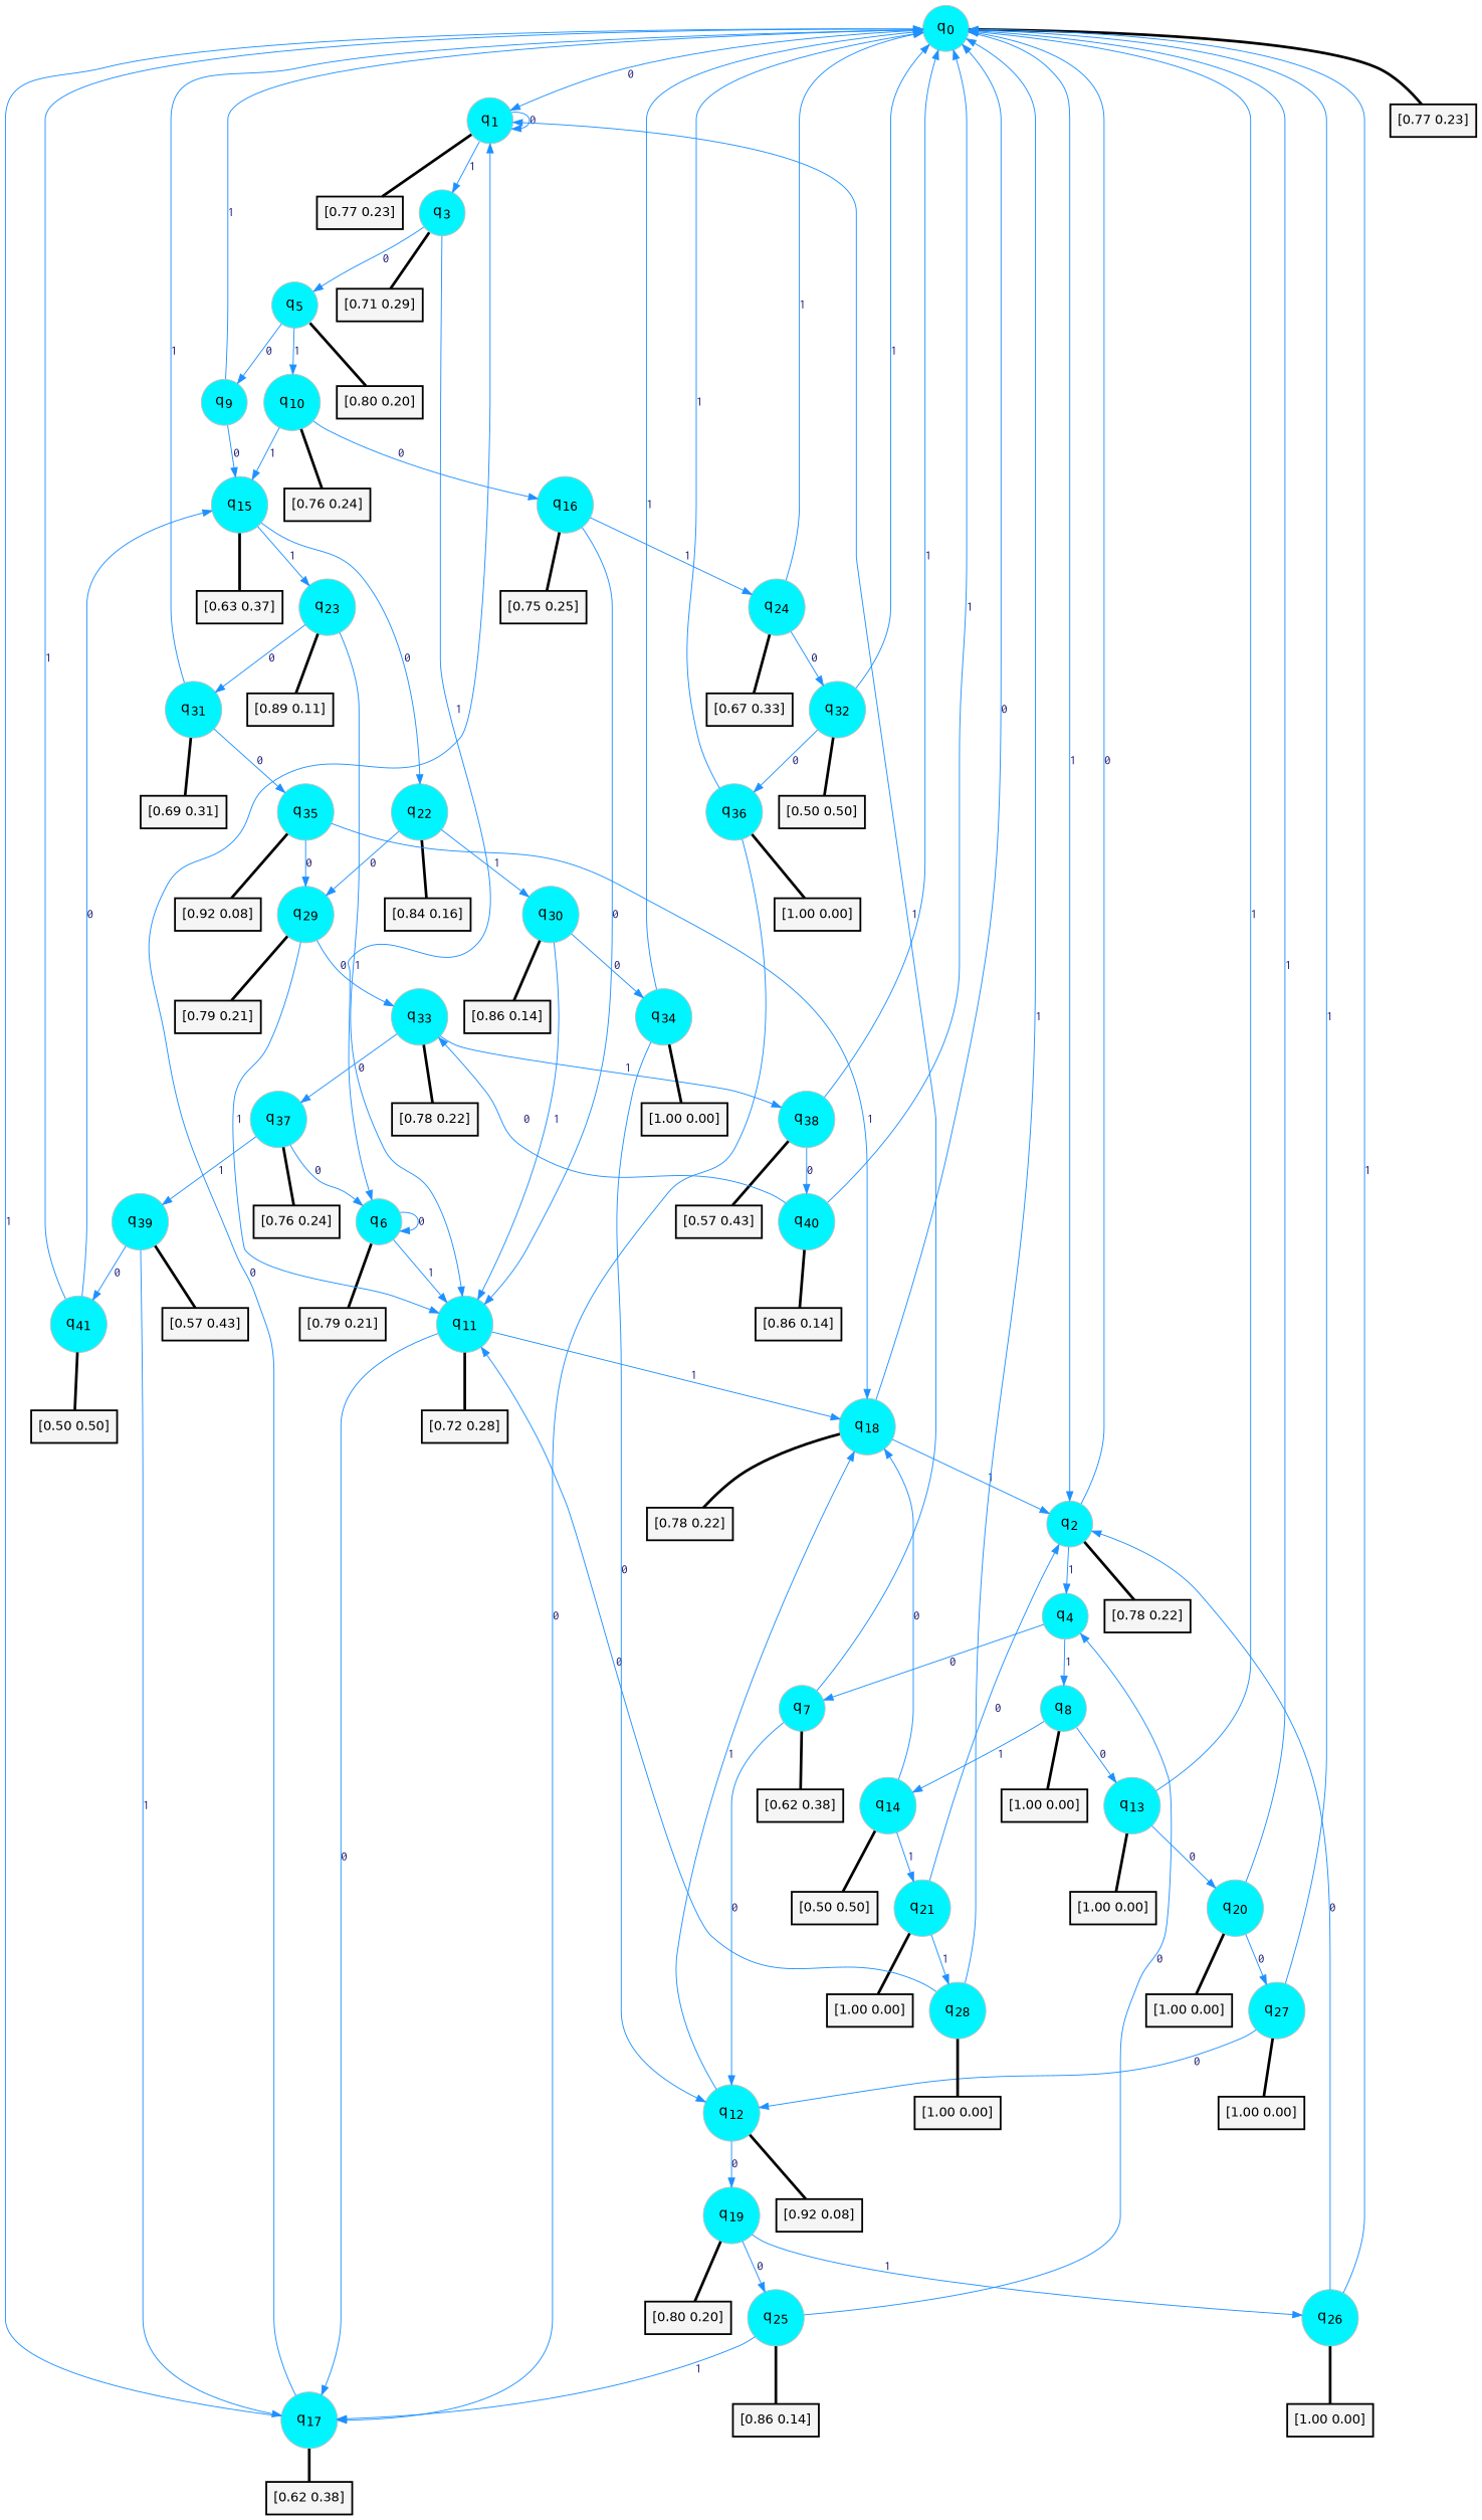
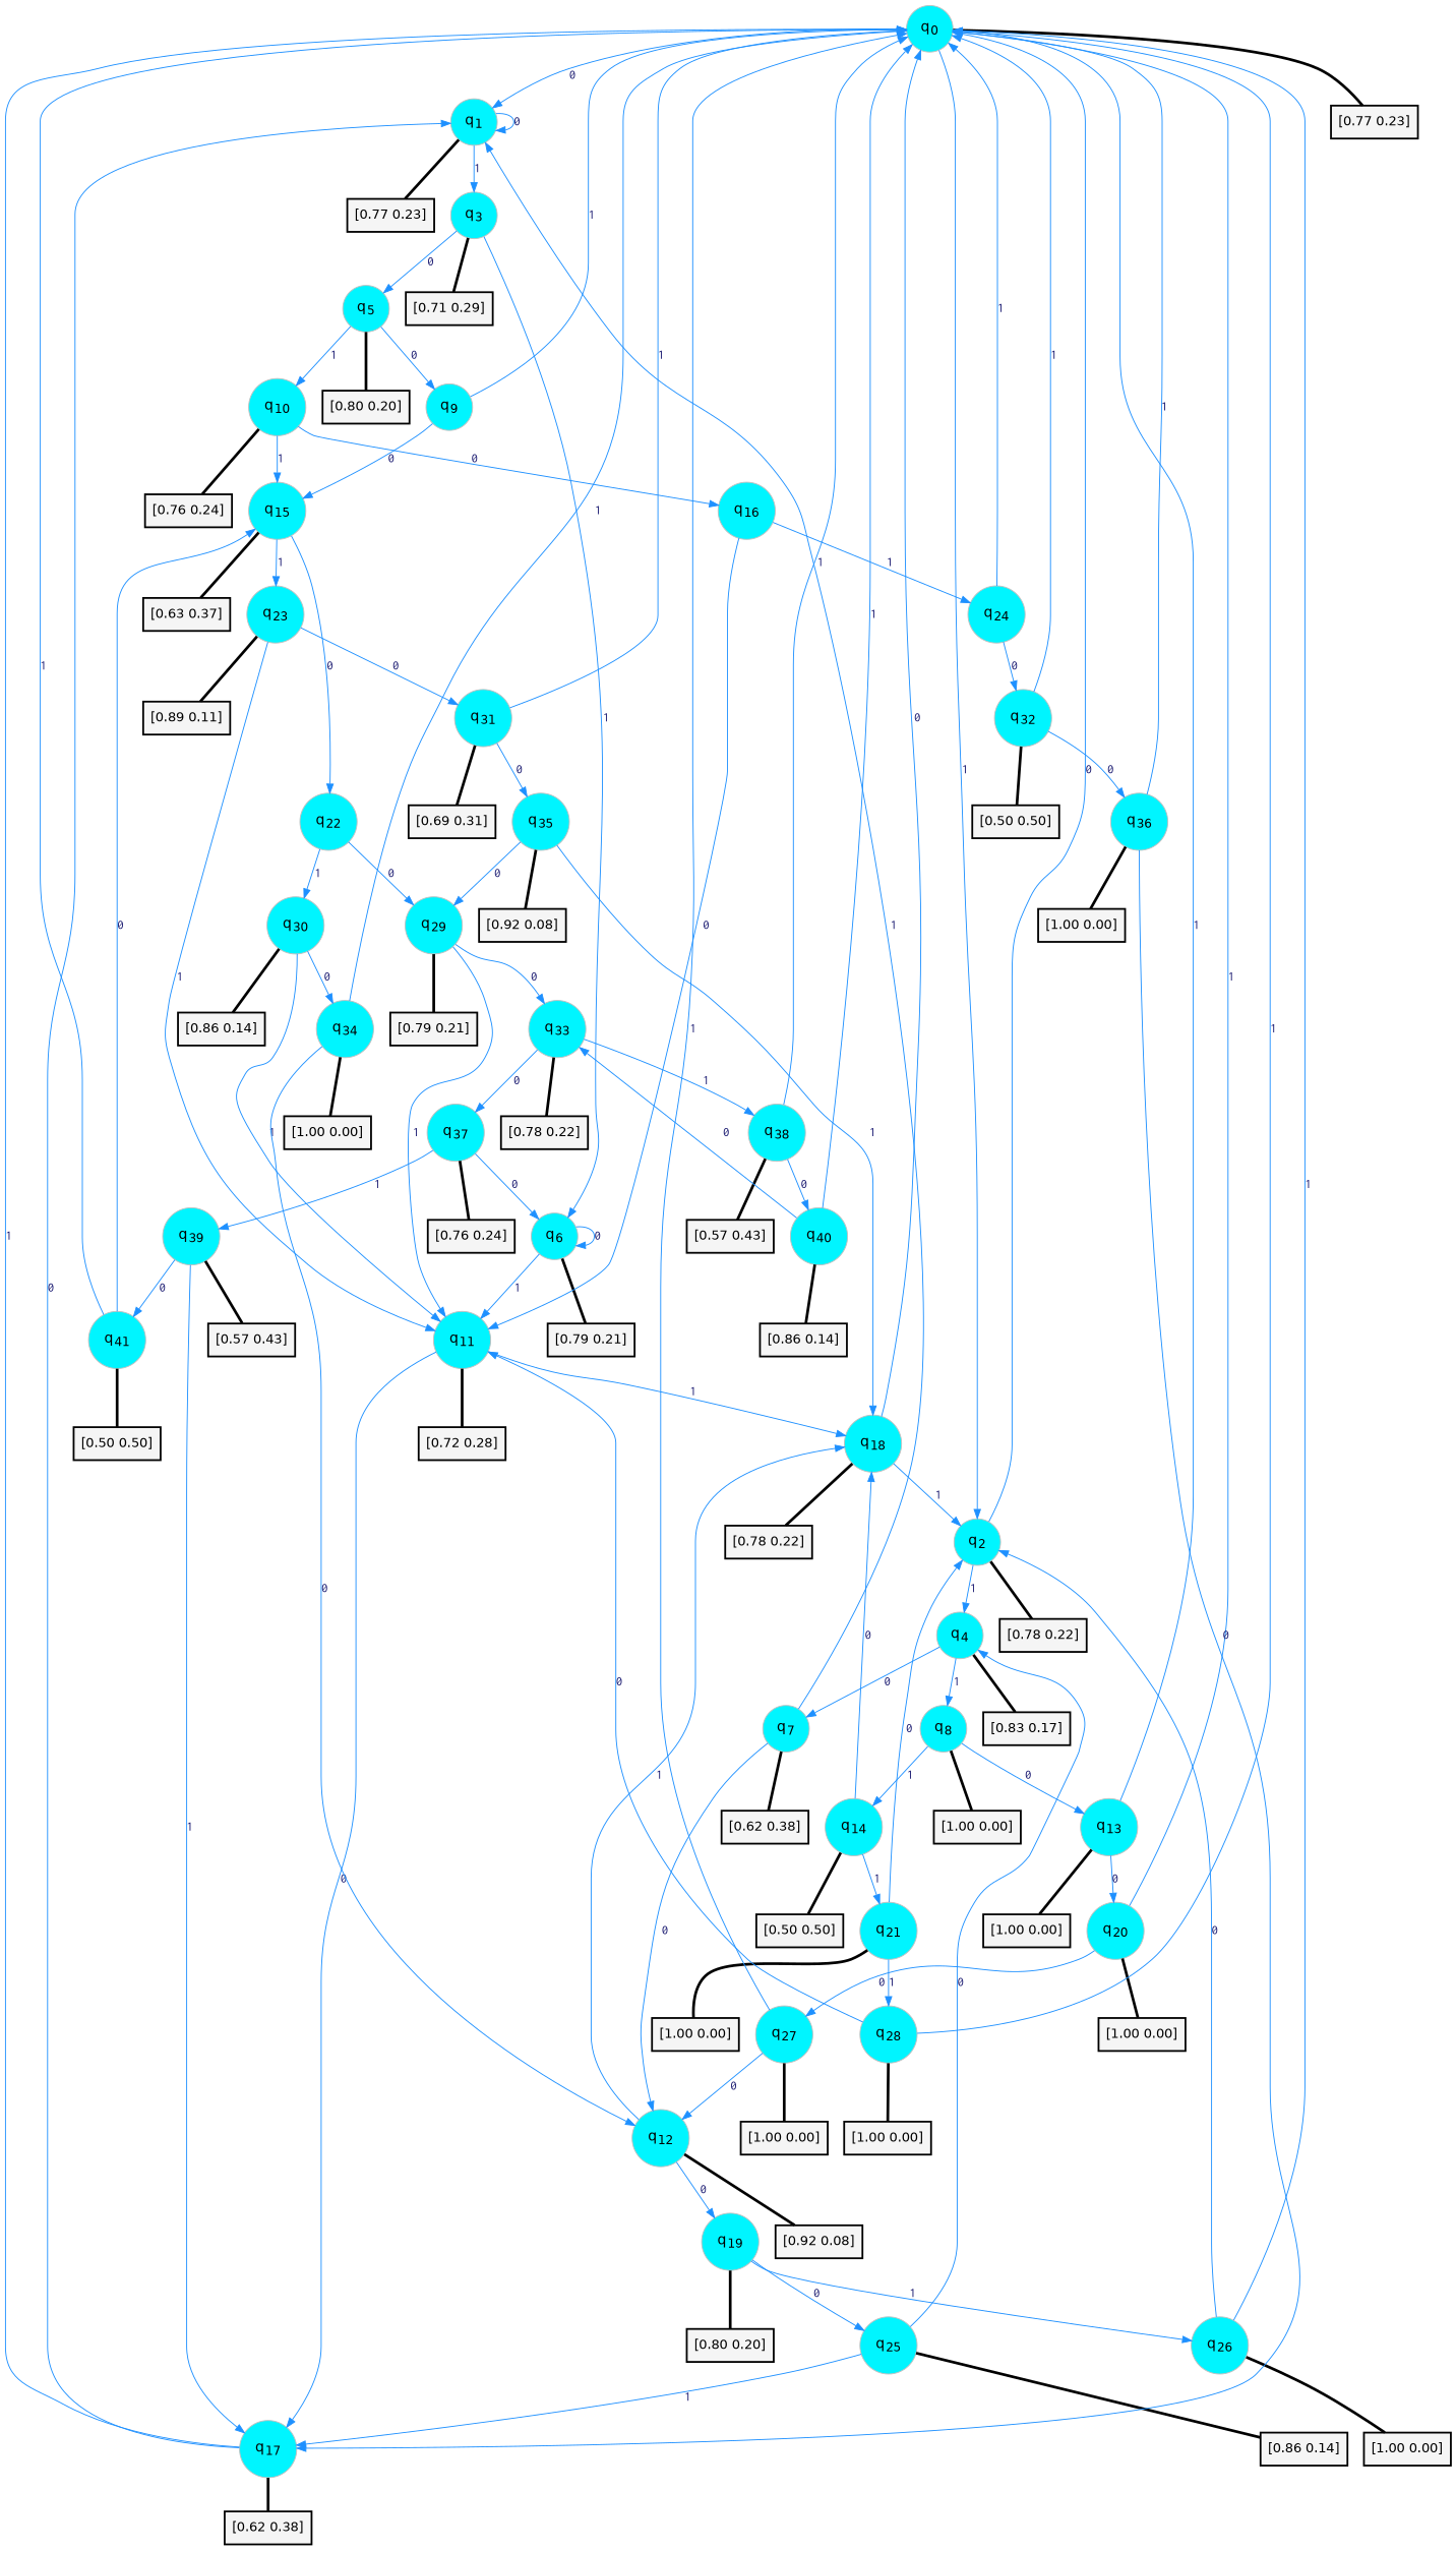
  digraph {
    rankdir=TD
    node [color=gray fillcolor=turquoise1 fontcolor=black fontname=Helvetica fontsize=16 fontweight=bold shape=circle style=filled]
    edge [arrowsize=1 color=dodgerblue1 fontcolor=midnightblue fontname=courier fontweight=bold penwidth=1 style=solid weight=20]
    n1 [label=<q<SUB>0</SUB>>]
    n2 [label=<q<SUB>1</SUB>>]
    n3 [label=<q<SUB>2</SUB>>]
    n4 [color=black fillcolor=whitesmoke fontsize=14 label="[0.77 0.23]" penwidth=2 shape=box]
    n5 [label=<q<SUB>3</SUB>>]
    n6 [color=black fillcolor=whitesmoke fontsize=14 label="[0.77 0.23]" penwidth=2 shape=box]
    n7 [label=<q<SUB>4</SUB>>]
    n8 [color=black fillcolor=whitesmoke fontsize=14 label="[0.78 0.22]" penwidth=2 shape=box]
    n9 [label=<q<SUB>5</SUB>>]
    n10 [label=<q<SUB>6</SUB>>]
    n11 [color=black fillcolor=whitesmoke fontsize=14 label="[0.71 0.29]" penwidth=2 shape=box]
    n12 [label=<q<SUB>7</SUB>>]
    n13 [label=<q<SUB>8</SUB>>]
+   n14 [color=black fillcolor=whitesmoke fontsize=14 label="[0.83 0.17]" penwidth=2 shape=box]
    n15 [label=<q<SUB>9</SUB>>]
    n16 [label=<q<SUB>10</SUB>>]
    n17 [color=black fillcolor=whitesmoke fontsize=14 label="[0.80 0.20]" penwidth=2 shape=box]
    n18 [label=<q<SUB>11</SUB>>]
    n19 [color=black fillcolor=whitesmoke fontsize=14 label="[0.79 0.21]" penwidth=2 shape=box]
    n20 [label=<q<SUB>12</SUB>>]
    n21 [color=black fillcolor=whitesmoke fontsize=14 label="[0.62 0.38]" penwidth=2 shape=box]
    n22 [label=<q<SUB>13</SUB>>]
    n23 [label=<q<SUB>14</SUB>>]
    n24 [color=black fillcolor=whitesmoke fontsize=14 label="[1.00 0.00]" penwidth=2 shape=box]
    n25 [label=<q<SUB>15</SUB>>]
    n26 [label=<q<SUB>16</SUB>>]
    n27 [color=black fillcolor=whitesmoke fontsize=14 label="[0.76 0.24]" penwidth=2 shape=box]
    n28 [label=<q<SUB>17</SUB>>]
    n29 [label=<q<SUB>18</SUB>>]
    n30 [color=black fillcolor=whitesmoke fontsize=14 label="[0.72 0.28]" penwidth=2 shape=box]
    n31 [label=<q<SUB>19</SUB>>]
    n32 [color=black fillcolor=whitesmoke fontsize=14 label="[0.92 0.08]" penwidth=2 shape=box]
    n33 [label=<q<SUB>20</SUB>>]
    n34 [color=black fillcolor=whitesmoke fontsize=14 label="[1.00 0.00]" penwidth=2 shape=box]
    n35 [label=<q<SUB>21</SUB>>]
    n36 [color=black fillcolor=whitesmoke fontsize=14 label="[0.50 0.50]" penwidth=2 shape=box]
    n37 [label=<q<SUB>22</SUB>>]
    n38 [label=<q<SUB>23</SUB>>]
    n39 [color=black fillcolor=whitesmoke fontsize=14 label="[0.63 0.37]" penwidth=2 shape=box]
    n40 [label=<q<SUB>24</SUB>>]
-   n41 [color=black fillcolor=whitesmoke fontsize=14 label="[0.75 0.25]" penwidth=2 shape=box]
    n42 [color=black fillcolor=whitesmoke fontsize=14 label="[0.62 0.38]" penwidth=2 shape=box]
    n43 [color=black fillcolor=whitesmoke fontsize=14 label="[0.78 0.22]" penwidth=2 shape=box]
    n44 [label=<q<SUB>25</SUB>>]
    n45 [label=<q<SUB>26</SUB>>]
    n46 [color=black fillcolor=whitesmoke fontsize=14 label="[0.80 0.20]" penwidth=2 shape=box]
    n47 [label=<q<SUB>27</SUB>>]
    n48 [color=black fillcolor=whitesmoke fontsize=14 label="[1.00 0.00]" penwidth=2 shape=box]
    n49 [label=<q<SUB>28</SUB>>]
    n50 [color=black fillcolor=whitesmoke fontsize=14 label="[1.00 0.00]" penwidth=2 shape=box]
    n51 [label=<q<SUB>29</SUB>>]
    n52 [label=<q<SUB>30</SUB>>]
-   n53 [color=black fillcolor=whitesmoke fontsize=14 label="[0.84 0.16]" penwidth=2 shape=box]
    n54 [label=<q<SUB>31</SUB>>]
    n55 [color=black fillcolor=whitesmoke fontsize=14 label="[0.89 0.11]" penwidth=2 shape=box]
    n56 [label=<q<SUB>32</SUB>>]
-   n57 [color=black fillcolor=whitesmoke fontsize=14 label="[0.67 0.33]" penwidth=2 shape=box]
    n58 [color=black fillcolor=whitesmoke fontsize=14 label="[0.86 0.14]" penwidth=2 shape=box]
    n59 [color=black fillcolor=whitesmoke fontsize=14 label="[1.00 0.00]" penwidth=2 shape=box]
    n60 [color=black fillcolor=whitesmoke fontsize=14 label="[1.00 0.00]" penwidth=2 shape=box]
    n61 [color=black fillcolor=whitesmoke fontsize=14 label="[1.00 0.00]" penwidth=2 shape=box]
    n62 [label=<q<SUB>33</SUB>>]
    n63 [color=black fillcolor=whitesmoke fontsize=14 label="[0.79 0.21]" penwidth=2 shape=box]
    n64 [label=<q<SUB>34</SUB>>]
    n65 [color=black fillcolor=whitesmoke fontsize=14 label="[0.86 0.14]" penwidth=2 shape=box]
    n66 [label=<q<SUB>35</SUB>>]
    n67 [color=black fillcolor=whitesmoke fontsize=14 label="[0.69 0.31]" penwidth=2 shape=box]
    n68 [label=<q<SUB>36</SUB>>]
    n69 [color=black fillcolor=whitesmoke fontsize=14 label="[0.50 0.50]" penwidth=2 shape=box]
    n70 [label=<q<SUB>37</SUB>>]
    n71 [label=<q<SUB>38</SUB>>]
    n72 [color=black fillcolor=whitesmoke fontsize=14 label="[0.78 0.22]" penwidth=2 shape=box]
    n73 [color=black fillcolor=whitesmoke fontsize=14 label="[1.00 0.00]" penwidth=2 shape=box]
    n74 [color=black fillcolor=whitesmoke fontsize=14 label="[0.92 0.08]" penwidth=2 shape=box]
    n75 [color=black fillcolor=whitesmoke fontsize=14 label="[1.00 0.00]" penwidth=2 shape=box]
    n76 [label=<q<SUB>39</SUB>>]
    n77 [color=black fillcolor=whitesmoke fontsize=14 label="[0.76 0.24]" penwidth=2 shape=box]
    n78 [label=<q<SUB>40</SUB>>]
    n79 [color=black fillcolor=whitesmoke fontsize=14 label="[0.57 0.43]" penwidth=2 shape=box]
    n80 [label=<q<SUB>41</SUB>>]
    n81 [color=black fillcolor=whitesmoke fontsize=14 label="[0.57 0.43]" penwidth=2 shape=box]
    n82 [color=black fillcolor=whitesmoke fontsize=14 label="[0.86 0.14]" penwidth=2 shape=box]
    n83 [color=black fillcolor=whitesmoke fontsize=14 label="[0.50 0.50]" penwidth=2 shape=box]
    n1 -> n2 [label=0]
    n1 -> n3 [label=1]
    n1 -> n4 [arrowhead=none color=black penwidth=3]
    n2 -> n2 [label=0]
    n2 -> n5 [label=1]
    n2 -> n6 [arrowhead=none color=black penwidth=3]
    n3 -> n1 [label=0]
    n3 -> n7 [label=1]
    n3 -> n8 [arrowhead=none color=black penwidth=3]
    n5 -> n9 [label=0]
    n5 -> n10 [label=1]
    n5 -> n11 [arrowhead=none color=black penwidth=3]
    n7 -> n12 [label=0]
    n7 -> n13 [label=1]
+   n7 -> n14 [arrowhead=none color=black penwidth=3]
    n9 -> n15 [label=0]
    n9 -> n16 [label=1]
    n9 -> n17 [arrowhead=none color=black penwidth=3]
    n10 -> n10 [label=0]
    n10 -> n18 [label=1]
    n10 -> n19 [arrowhead=none color=black penwidth=3]
    n12 -> n2 [label=1]
    n12 -> n20 [label=0]
    n12 -> n21 [arrowhead=none color=black penwidth=3]
    n13 -> n22 [label=0]
    n13 -> n23 [label=1]
    n13 -> n24 [arrowhead=none color=black penwidth=3]
    n15 -> n1 [label=1]
    n15 -> n25 [label=0]
    n16 -> n25 [label=1]
    n16 -> n26 [label=0]
    n16 -> n27 [arrowhead=none color=black penwidth=3]
    n18 -> n28 [label=0]
    n18 -> n29 [label=1]
    n18 -> n30 [arrowhead=none color=black penwidth=3]
    n20 -> n29 [label=1]
    n20 -> n31 [label=0]
    n20 -> n32 [arrowhead=none color=black penwidth=3]
    n22 -> n1 [label=1]
    n22 -> n33 [label=0]
    n22 -> n34 [arrowhead=none color=black penwidth=3]
    n23 -> n29 [label=0]
    n23 -> n35 [label=1]
    n23 -> n36 [arrowhead=none color=black penwidth=3]
    n25 -> n37 [label=0]
    n25 -> n38 [label=1]
    n25 -> n39 [arrowhead=none color=black penwidth=3]
    n26 -> n18 [label=0]
    n26 -> n40 [label=1]
-   n26 -> n41 [arrowhead=none color=black penwidth=3]
    n28 -> n1 [label=1]
    n28 -> n2 [label=0]
    n28 -> n42 [arrowhead=none color=black penwidth=3]
    n29 -> n1 [label=0]
    n29 -> n3 [label=1]
    n29 -> n43 [arrowhead=none color=black penwidth=3]
    n31 -> n44 [label=0]
    n31 -> n45 [label=1]
    n31 -> n46 [arrowhead=none color=black penwidth=3]
    n33 -> n1 [label=1]
    n33 -> n47 [label=0]
    n33 -> n48 [arrowhead=none color=black penwidth=3]
    n35 -> n3 [label=0]
    n35 -> n49 [label=1]
    n35 -> n50 [arrowhead=none color=black penwidth=3]
    n37 -> n51 [label=0]
    n37 -> n52 [label=1]
-   n37 -> n53 [arrowhead=none color=black penwidth=3]
    n38 -> n18 [label=1]
    n38 -> n54 [label=0]
    n38 -> n55 [arrowhead=none color=black penwidth=3]
    n40 -> n1 [label=1]
    n40 -> n56 [label=0]
-   n40 -> n57 [arrowhead=none color=black penwidth=3]
    n44 -> n7 [label=0]
    n44 -> n28 [label=1]
    n44 -> n58 [arrowhead=none color=black penwidth=3]
    n45 -> n1 [label=1]
    n45 -> n3 [label=0]
    n45 -> n59 [arrowhead=none color=black penwidth=3]
    n47 -> n1 [label=1]
    n47 -> n20 [label=0]
    n47 -> n60 [arrowhead=none color=black penwidth=3]
    n49 -> n1 [label=1]
    n49 -> n18 [label=0]
    n49 -> n61 [arrowhead=none color=black penwidth=3]
    n51 -> n18 [label=1]
    n51 -> n62 [label=0]
    n51 -> n63 [arrowhead=none color=black penwidth=3]
    n52 -> n18 [label=1]
    n52 -> n64 [label=0]
    n52 -> n65 [arrowhead=none color=black penwidth=3]
    n54 -> n1 [label=1]
    n54 -> n66 [label=0]
    n54 -> n67 [arrowhead=none color=black penwidth=3]
    n56 -> n1 [label=1]
    n56 -> n68 [label=0]
    n56 -> n69 [arrowhead=none color=black penwidth=3]
    n62 -> n70 [label=0]
    n62 -> n71 [label=1]
    n62 -> n72 [arrowhead=none color=black penwidth=3]
    n64 -> n1 [label=1]
    n64 -> n20 [label=0]
    n64 -> n73 [arrowhead=none color=black penwidth=3]
    n66 -> n29 [label=1]
    n66 -> n51 [label=0]
    n66 -> n74 [arrowhead=none color=black penwidth=3]
    n68 -> n1 [label=1]
    n68 -> n28 [label=0]
    n68 -> n75 [arrowhead=none color=black penwidth=3]
    n70 -> n10 [label=0]
    n70 -> n76 [label=1]
    n70 -> n77 [arrowhead=none color=black penwidth=3]
    n71 -> n1 [label=1]
    n71 -> n78 [label=0]
    n71 -> n79 [arrowhead=none color=black penwidth=3]
    n76 -> n28 [label=1]
    n76 -> n80 [label=0]
    n76 -> n81 [arrowhead=none color=black penwidth=3]
    n78 -> n1 [label=1]
    n78 -> n62 [label=0]
    n78 -> n82 [arrowhead=none color=black penwidth=3]
    n80 -> n1 [label=1]
    n80 -> n25 [label=0]
    n80 -> n83 [arrowhead=none color=black penwidth=3]
  }
